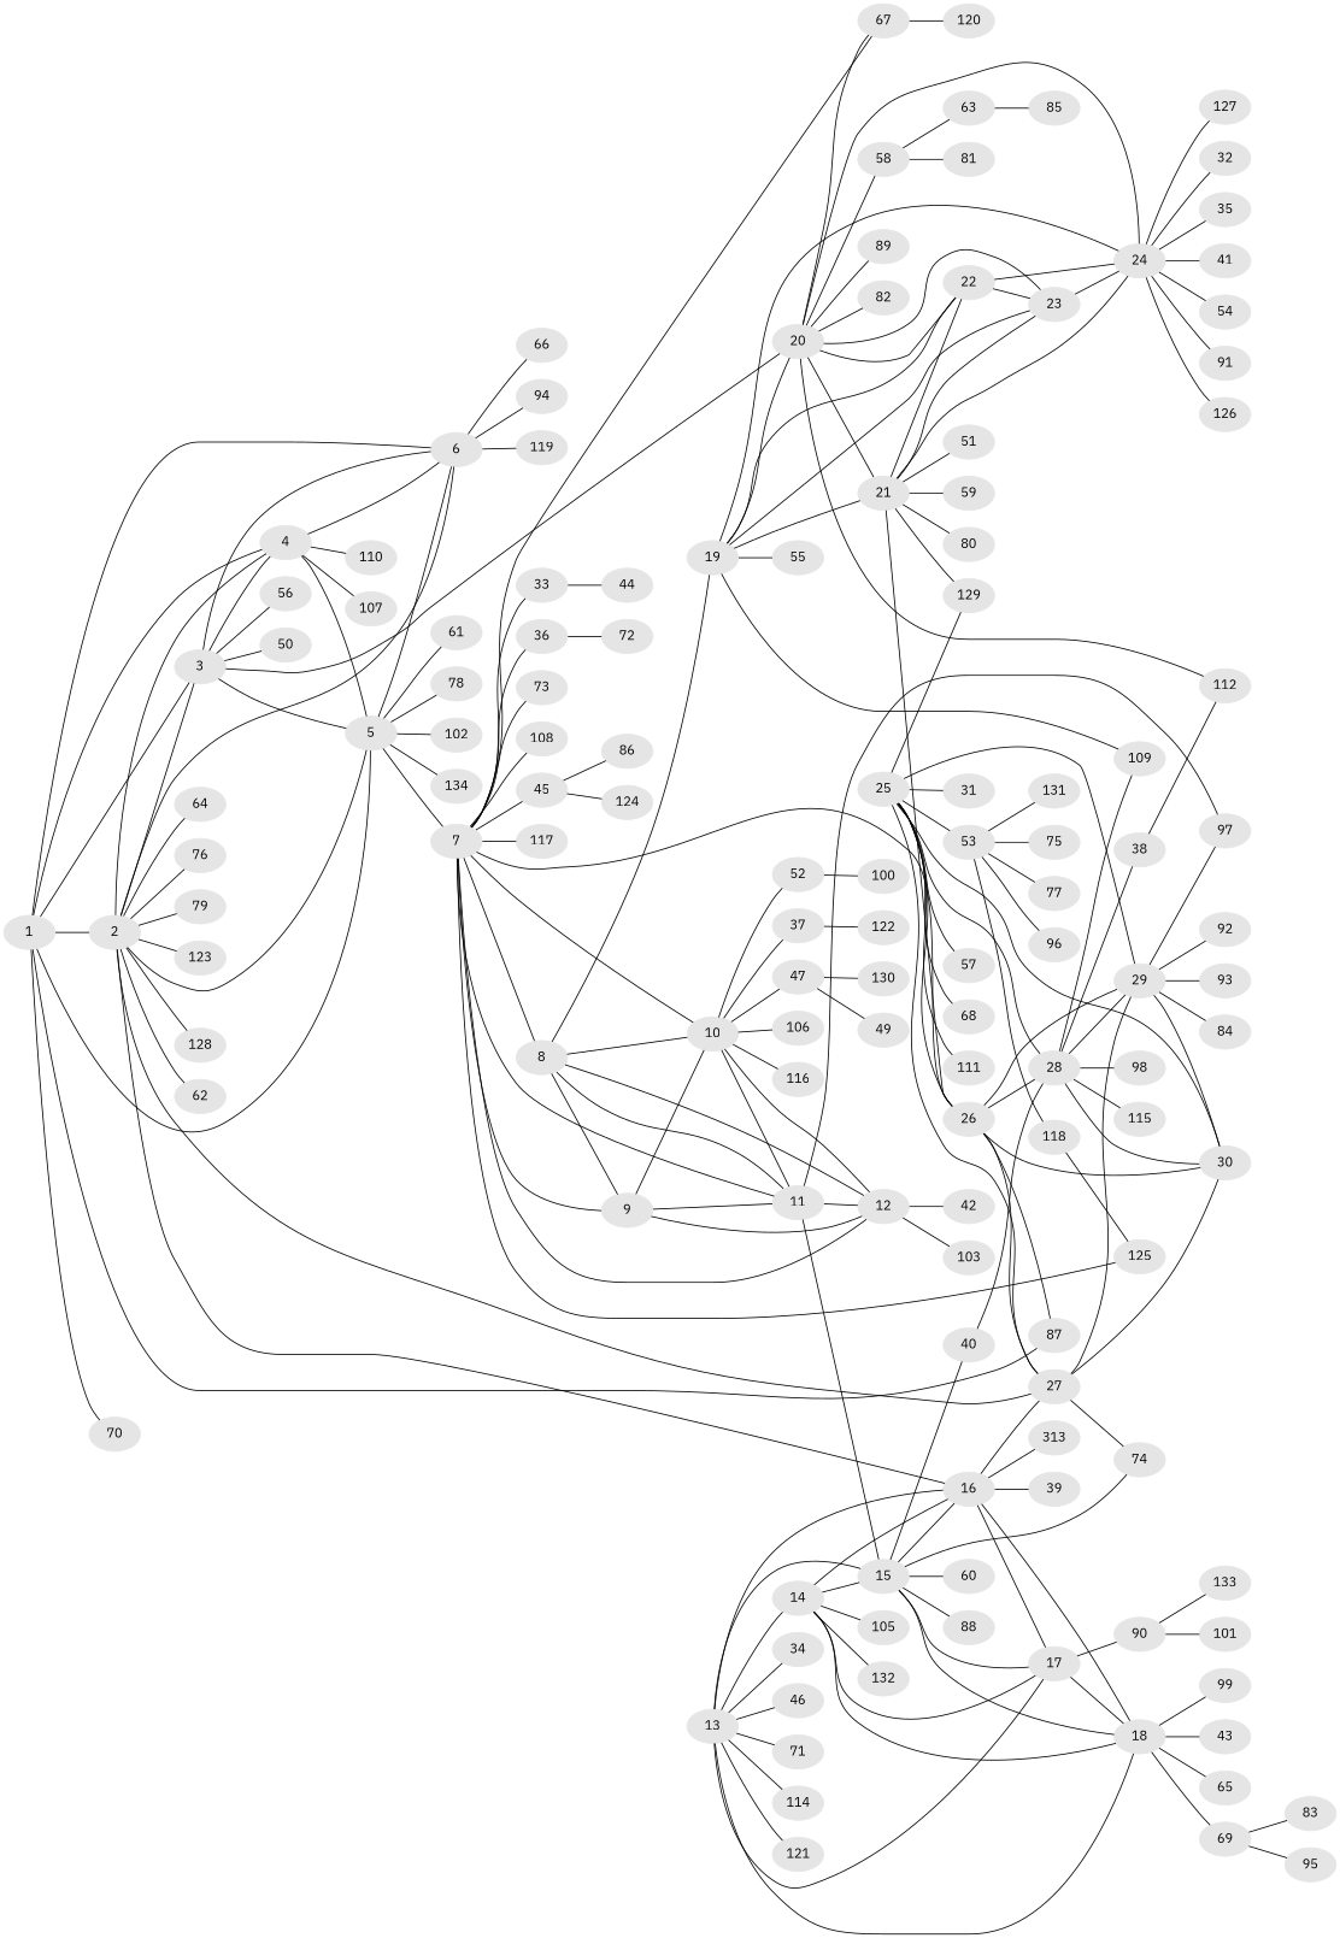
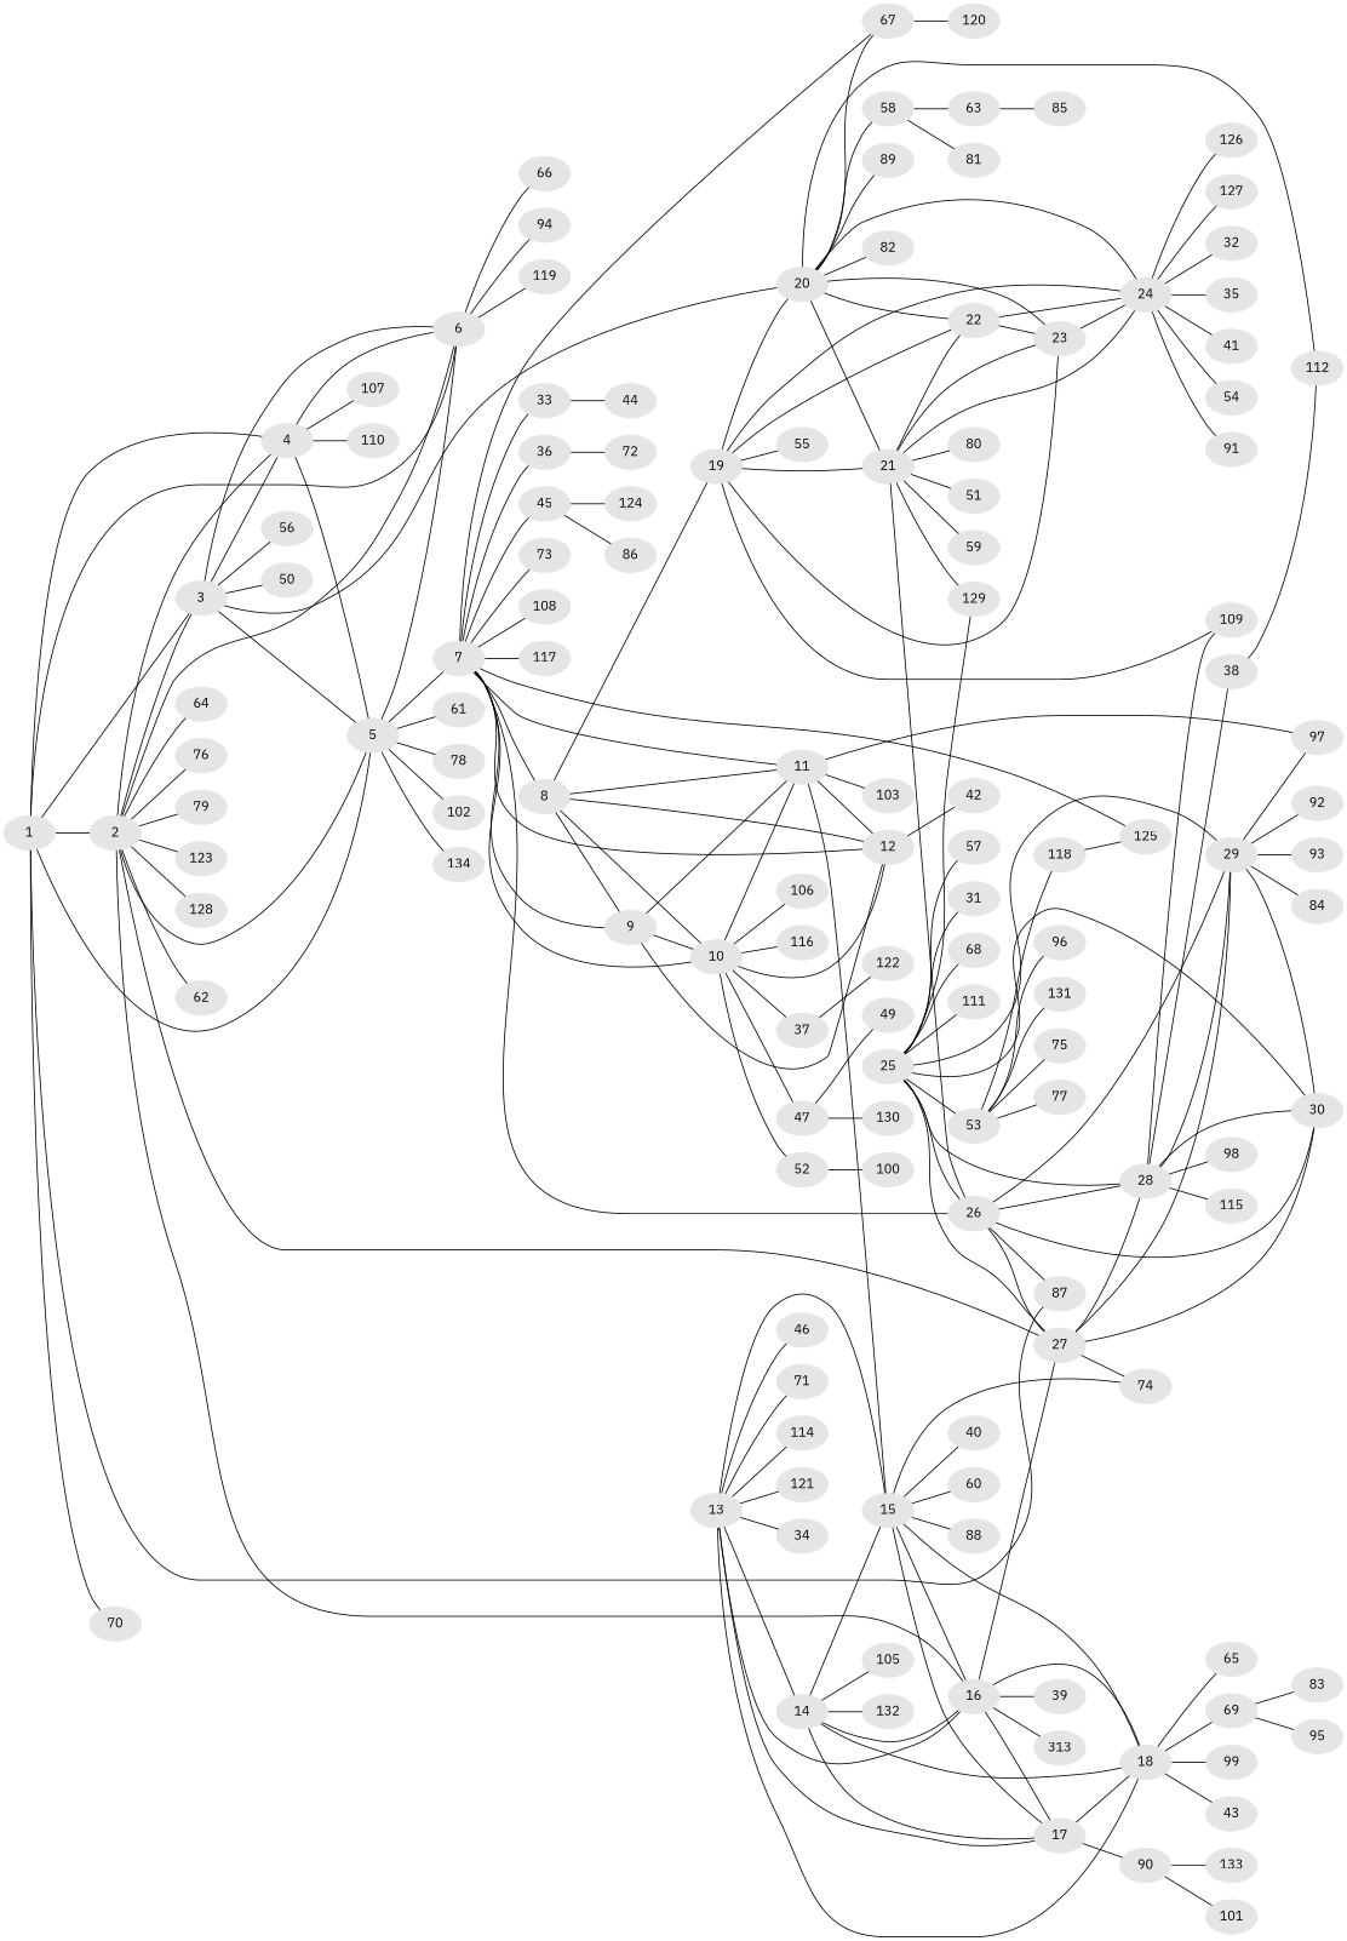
  graph {
    fontname="IBM Plex Sans"
    rankdir=LR
    node [color=gray90 fontname="IBM Plex Sans" style=filled]
    edge [fontname="IBM Plex Sans"]
    1
    2
    3
    4
    5
    6
    70
    87
    16
    27
    62
    64
    76
    79
    123
    128
    20
    50
    56
    107
    110
    7
    61
    78
    102
    134
    66
    94
    119
    17
    18
    39
    n33 [label=313]
    74
    28
    29
    30
    67
    21
    22
    23
    24
    58
    82
    89
    112
    8
    9
    10
    11
    12
    26
    33
    36
    45
    73
    108
    117
    125
    19
    37
    47
    52
    106
    116
    15
    97
    103
    42
    44
    72
    86
    124
    120
    55
    109
    122
    49
    130
    100
    40
    60
    88
    13
    14
    34
    46
    71
    114
    121
    105
    132
    90
    43
    65
    69
    99
    101
    133
    51
    59
    80
    129
    83
    95
    32
    35
    41
    54
    91
    126
    127
    63
    81
    25
    31
    53
    57
    68
    111
    38
    98
    115
    84
    92
    93
    75
    77
    96
    118
    131
    85
    1 -- 2
    1 -- 3
    1 -- 4
    1 -- 5
    1 -- 6
    1 -- 70
    1 -- 87
    2 -- 3
    2 -- 4
    2 -- 5
    2 -- 6
    2 -- 16
    2 -- 27
    2 -- 62
    2 -- 64
    2 -- 76
    2 -- 79
    2 -- 123
    2 -- 128
    3 -- 4
    3 -- 5
    3 -- 6
    3 -- 20
    3 -- 50
    3 -- 56
    4 -- 5
    4 -- 6
    4 -- 107
    4 -- 110
    5 -- 6
    5 -- 7
    5 -- 61
    5 -- 78
    5 -- 102
    5 -- 134
    6 -- 66
    6 -- 94
    6 -- 119
    16 -- 27
    16 -- 17
    16 -- 18
    16 -- 39
    16 -- n33
    27 -- 74
-   40 -- 28
+   27 -- 28
    27 -- 29
    27 -- 30
    20 -- 67
    20 -- 21
    20 -- 22
    20 -- 23
    20 -- 24
    20 -- 58
    20 -- 82
    20 -- 89
    20 -- 112
    7 -- 67
    7 -- 8
    7 -- 9
    7 -- 10
    7 -- 11
    7 -- 12
    7 -- 26
    7 -- 33
    7 -- 36
    7 -- 45
    7 -- 73
    7 -- 108
    7 -- 117
    7 -- 125
    17 -- 18
    17 -- 90
    18 -- 43
    18 -- 65
    18 -- 69
    18 -- 99
    28 -- 29
    28 -- 30
    28 -- 109
    28 -- 38
    28 -- 98
    28 -- 115
    29 -- 30
    29 -- 97
    29 -- 84
    29 -- 92
    29 -- 93
    67 -- 120
    21 -- 22
    21 -- 23
    21 -- 24
    21 -- 26
    21 -- 51
    21 -- 59
    21 -- 80
    21 -- 129
    22 -- 23
    22 -- 24
    23 -- 24
    24 -- 32
    24 -- 35
    24 -- 41
    24 -- 54
    24 -- 91
    24 -- 126
    24 -- 127
    58 -- 63
    58 -- 81
    8 -- 9
    8 -- 10
    8 -- 11
    8 -- 12
    8 -- 19
    9 -- 10
    9 -- 11
    9 -- 12
    10 -- 11
    10 -- 12
    10 -- 37
    10 -- 47
    10 -- 52
    10 -- 106
    10 -- 116
    11 -- 12
    11 -- 15
    11 -- 97
-   12 -- 103
+   11 -- 103
    12 -- 42
    26 -- 87
    26 -- 27
    26 -- 28
    26 -- 29
    26 -- 30
    33 -- 44
    36 -- 72
    45 -- 86
    45 -- 124
    19 -- 20
    19 -- 21
    19 -- 22
    19 -- 23
    19 -- 24
    19 -- 55
    19 -- 109
    37 -- 122
    47 -- 49
    47 -- 130
    52 -- 100
    15 -- 16
    15 -- 17
    15 -- 18
    15 -- 74
    15 -- 40
    15 -- 60
    15 -- 88
    13 -- 16
    13 -- 17
    13 -- 18
    13 -- 15
    13 -- 14
    13 -- 34
    13 -- 46
    13 -- 71
    13 -- 114
    13 -- 121
    14 -- 16
    14 -- 17
    14 -- 18
    14 -- 15
    14 -- 105
    14 -- 132
    90 -- 101
    90 -- 133
    69 -- 83
    69 -- 95
    63 -- 85
    25 -- 27
    25 -- 28
    25 -- 29
    25 -- 30
    25 -- 26
    25 -- 129
    25 -- 31
    25 -- 53
    25 -- 57
    25 -- 68
    25 -- 111
    53 -- 75
    53 -- 77
    53 -- 96
    53 -- 118
    53 -- 131
    38 -- 112
    118 -- 125
  }
